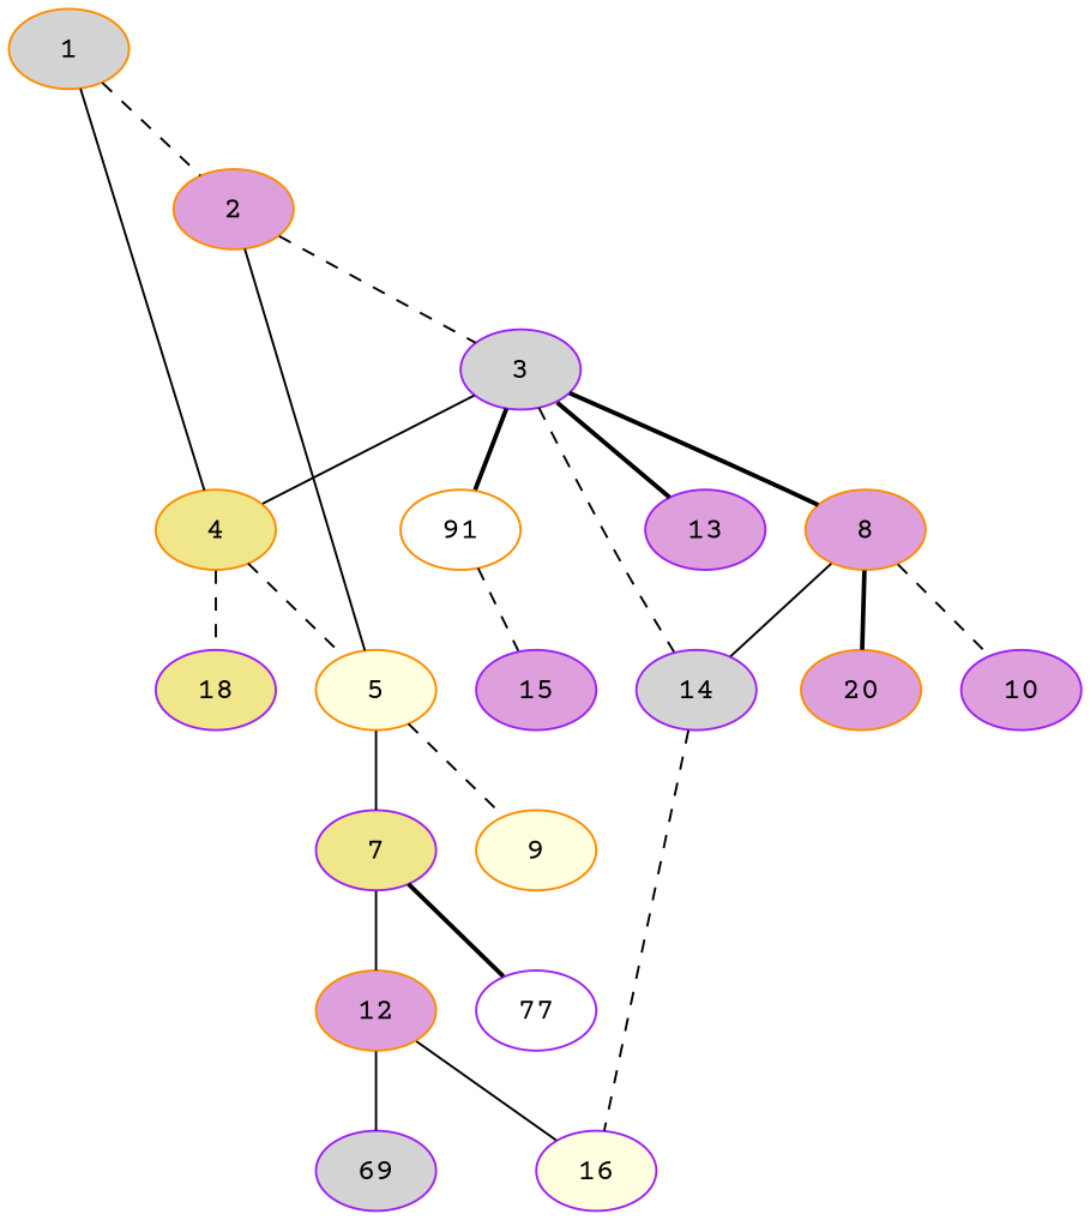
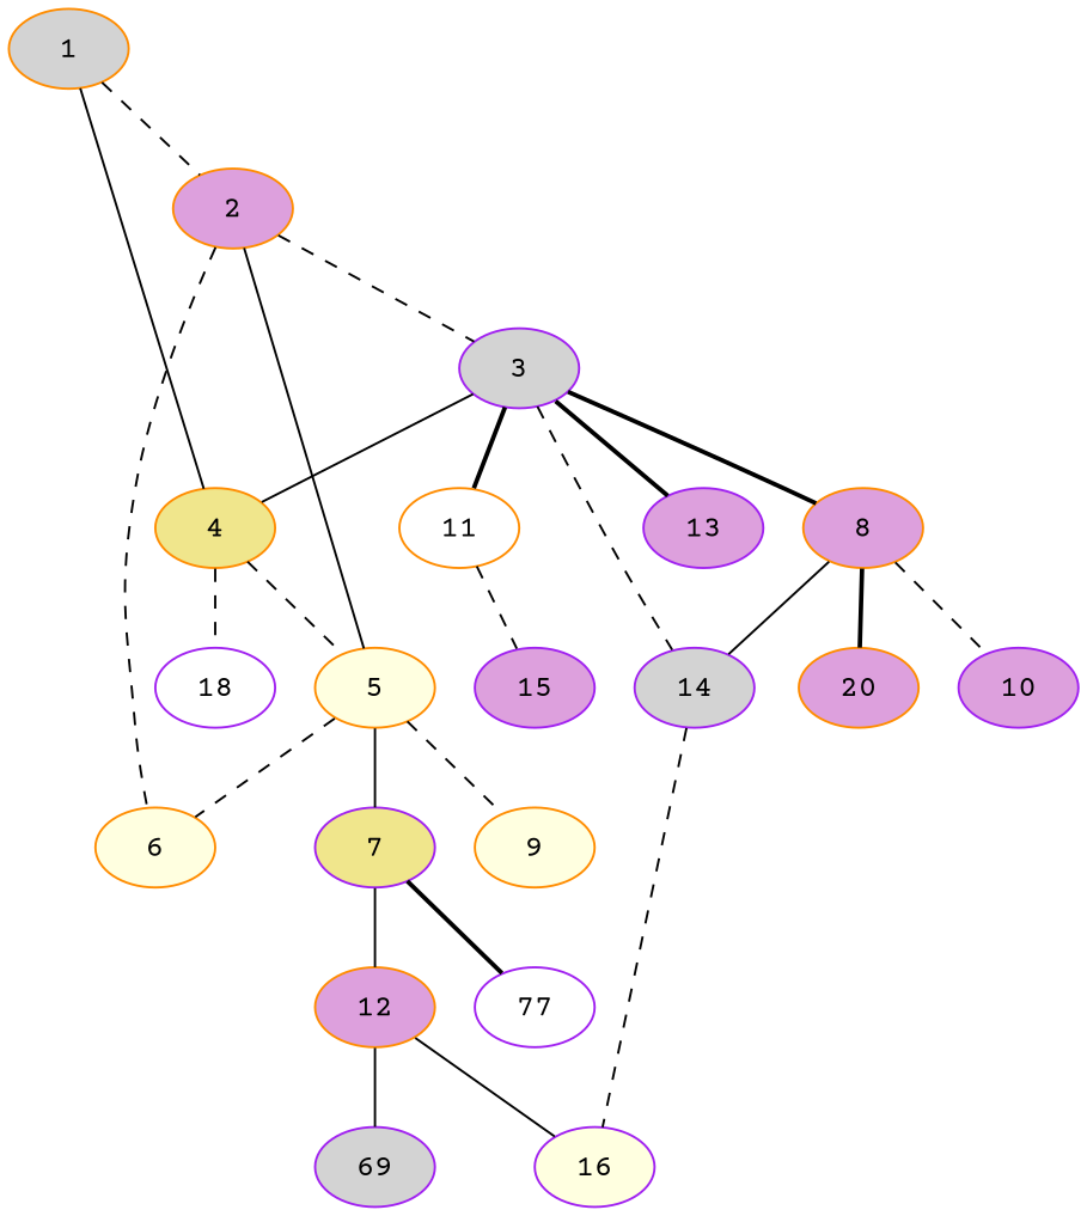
  graph {
    fontname="Courier Prime"
    node [color=darkorange fillcolor=plum fontname="Courier Prime" style=filled]
    edge [fontname="Courier Prime" style=dashed]
    1 [fillcolor=lightgrey]
    2
    4 [fillcolor=khaki]
    3 [color=purple fillcolor=lightgrey]
    5 [fillcolor=lightyellow]
-   18 [color=purple fillcolor=khaki]
+   6 [fillcolor=lightyellow]
+   18 [color=purple fillcolor=white]
    8
-   11 [fillcolor=white label=91]
+   11 [fillcolor=white]
    13 [color=purple]
    14 [color=purple fillcolor=lightgrey]
    7 [color=purple fillcolor=khaki]
    9 [fillcolor=lightyellow]
    10 [color=purple]
    20
    15 [color=purple]
    16 [color=purple fillcolor=lightyellow]
    12
    n19 [color=purple fillcolor=white label=77]
    n20 [color=purple fillcolor=lightgrey label=69]
    1 -- 2
    1 -- 4 [style=solid]
    2 -- 3
    2 -- 5 [style=solid]
+   2 -- 6
    4 -- 5
    4 -- 18
    3 -- 4 [style=solid]
    3 -- 8 [style=bold]
    3 -- 11 [style=bold]
    3 -- 13 [style=bold]
    3 -- 14
+   5 -- 6
    5 -- 7 [style=solid]
    5 -- 9
    8 -- 14 [style=solid]
    8 -- 10
    8 -- 20 [style=bold]
    11 -- 15
    14 -- 16
    7 -- 12 [style=solid]
    7 -- n19 [style=bold]
    12 -- 16 [style=solid]
    12 -- n20 [style=solid]
  }
